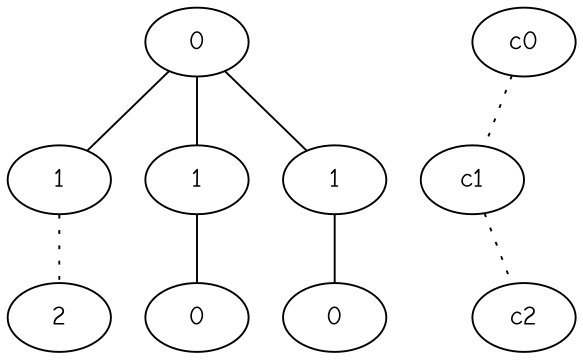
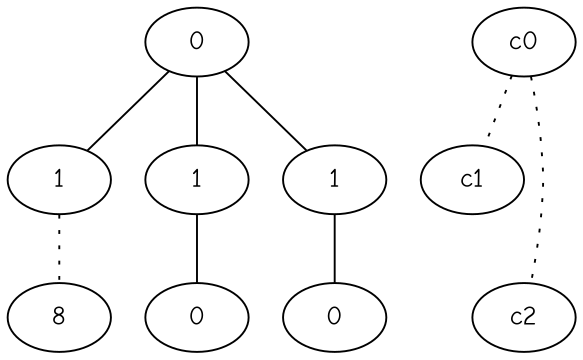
  graph {
    fontname="Comic Neue"
    node [fontname="Comic Neue"]
    edge [fontname="Comic Neue"]
    n1 [label=0]
    n2 [label=1]
    n3 [label=1]
    n4 [label=1]
-   n5 [label=2]
+   n5 [label=8]
    n6 [label=0]
    n7 [label=0]
    c0
    c1
    c2
    n1 -- n2
    n1 -- n3
    n1 -- n4
    n2 -- n5 [style=dotted]
    n3 -- n6
    n4 -- n7
    c0 -- c1 [style=dotted]
-   c1 -- c2 [style=dotted]
+   c0 -- c2 [style=dotted]
  }
